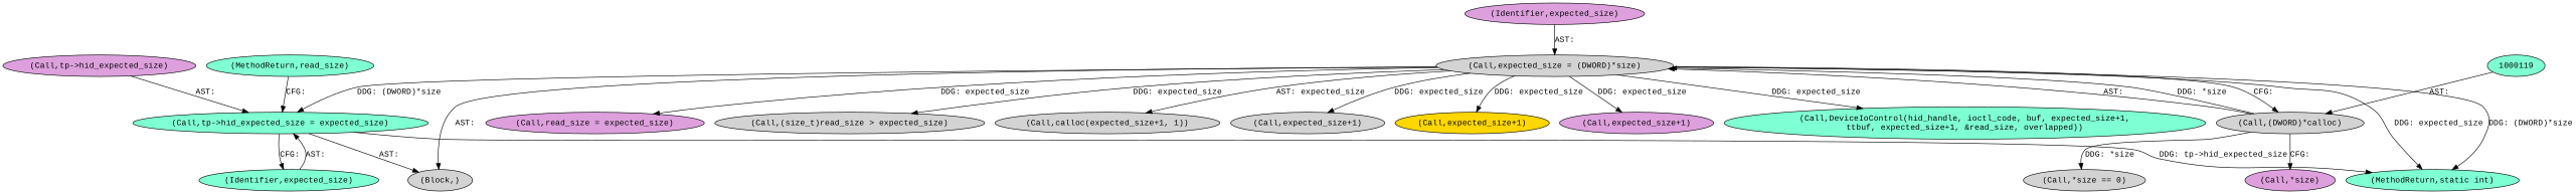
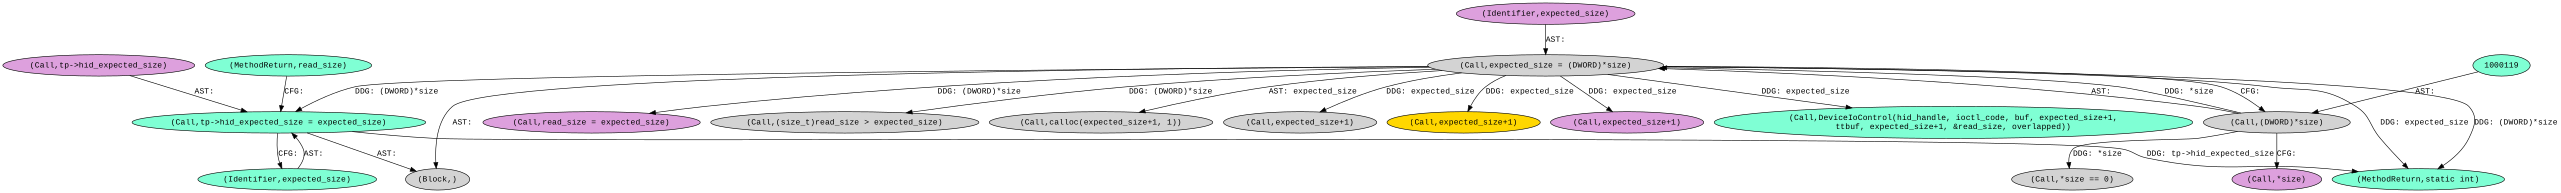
  digraph {
    fontname="Liberation Mono"
    node [fillcolor=lightgrey fontname="Liberation Mono" style=filled]
    edge [fontname="Liberation Mono"]
    n1 [fillcolor=aquamarine label="(Call,tp->hid_expected_size = expected_size)"]
    n2 [fillcolor=aquamarine label="(MethodReturn,static int)"]
    n3 [fillcolor=aquamarine label="(Identifier,expected_size)"]
    n4 [label="(Block,)"]
    n5 [label="(Call,expected_size = (DWORD)*size)"]
-   n6 [label="(Call,(DWORD)*calloc)"]
+   n6 [label="(Call,(DWORD)*size)"]
    n7 [fillcolor=plum label="(Call,read_size = expected_size)"]
    n8 [label="(Call,(size_t)read_size > expected_size)"]
    n9 [label="(Call,calloc(expected_size+1, 1))"]
    n10 [label="(Call,expected_size+1)"]
    n11 [fillcolor=gold label="(Call,expected_size+1)"]
    n12 [fillcolor=plum label="(Call,expected_size+1)"]
    n13 [fillcolor=aquamarine label="(Call,DeviceIoControl(hid_handle, ioctl_code, buf, expected_size+1,\n\t\tbuf, expected_size+1, &read_size, overlapped))"]
    n14 [fillcolor=plum label="(Call,*size)"]
    n15 [label="(Call,*size == 0)"]
    n16 [fillcolor=plum label="(Call,tp->hid_expected_size)"]
    n17 [fillcolor=aquamarine label="(MethodReturn,read_size)"]
    n18 [fillcolor=plum label="(Identifier,expected_size)"]
    1000119 [fillcolor=aquamarine]
    n1 -> n2 [label="DDG: tp->hid_expected_size"]
    n1 -> n3 [label="CFG: "]
    n1 -> n4 [label="AST: "]
    n3 -> n1 [label="AST: "]
    n5 -> n1 [label="DDG: (DWORD)*size"]
    n5 -> n2 [label="DDG: expected_size"]
    n5 -> n2 [label="DDG: (DWORD)*size"]
    n5 -> n4 [label="AST: "]
    n5 -> n6 [label="CFG: "]
-   n5 -> n7 [label="DDG: expected_size"]
-   n5 -> n8 [label="DDG: expected_size"]
+   n5 -> n7 [label="DDG: (DWORD)*size"]
+   n5 -> n8 [label="DDG: (DWORD)*size"]
    n5 -> n9 [label="AST: expected_size"]
    n5 -> n10 [label="DDG: expected_size"]
    n5 -> n11 [label="DDG: expected_size"]
    n5 -> n12 [label="DDG: expected_size"]
    n5 -> n13 [label="DDG: expected_size"]
    n6 -> n5 [label="AST: "]
    n6 -> n5 [label="DDG: *size"]
    n6 -> n14 [label="CFG: "]
    n6 -> n15 [label="DDG: *size"]
    n16 -> n1 [label="AST: "]
    n17 -> n1 [label="CFG: "]
    n18 -> n5 [label="AST: "]
    1000119 -> n6 [label="AST: "]
  }
